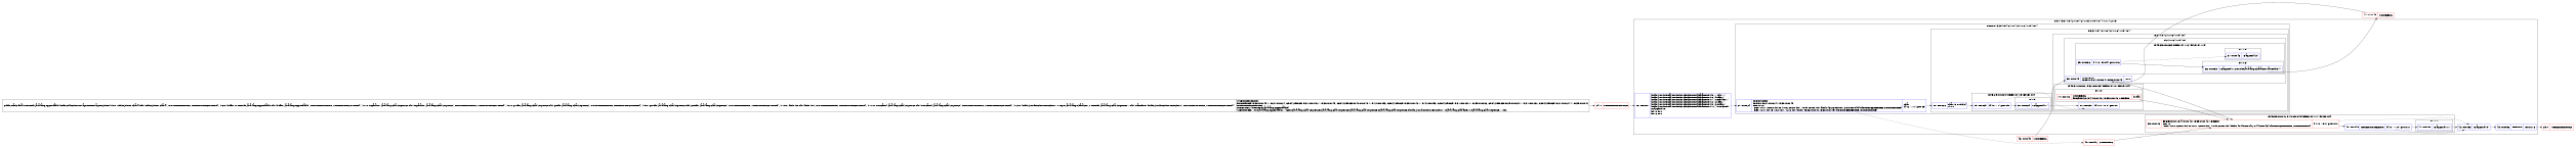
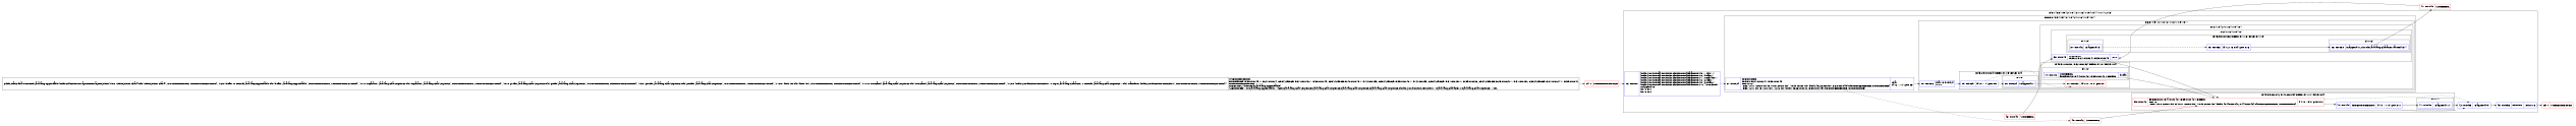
  digraph {
    rankdir=LR
    node [color=blue shape=record]
    n1 [label="{30\:\ 0x002d|r6.append(r7)\l}"]
    n2 [label="{29\:\ 0x002b|if (r0 \> 1) goto L5\l}"]
-   n3 [color=red label="{44\:\ 0x004c|SYNTHETIC\lEDGE_INSN: B:44:0x004c\-\>B:39:0x004c ?: BREAK  \l|break\l}"]
-   n4 [label="{31\:\ 0x0030|if (r10 \>= 0) goto L7\l}"]
+   n3 [label="{44\:\ 0x004c|SYNTHETIC\lEDGE_INSN: B:44:0x004c\-\>B:39:0x004c ?: BREAK  \l|break\l}"]
+   n4 [color=red label="{31\:\ 0x0030|if (r10 \>= 0) goto L7\l}"]
    n5 [label="{36\:\ 0x0038|r6.append(r12.invoke(java.lang.Character.valueOf(r3)))\l}"]
    n6 [label="{37\:\ 0x0046|r6.append(r3)\l}"]
    n7 [label="{35\:\ 0x0036|if (r12 != null) goto L16\l}"]
    n8 [label="{38\:\ 0x0049|LOOP_END\lLOOP:0: B:27:0x0024\-\>B:38:0x0049\l|r2++\l}"]
    n9 [label="{28\:\ 0x0026|char r3 = r5[r2]\lr0++\l}"]
    n10 [label="{27\:\ 0x0024|LOOP_START\lLOOP:0: B:27:0x0024\-\>B:38:0x0049\lPHI: r0 r2 \l  PHI: (r0v7 'count' int) = (r0v6 'count' int), (r0v9 'count' int) binds: [B:26:0x0000, B:38:0x0049] A[DONT_GENERATE, DONT_INLINE]\l  PHI: (r2v1 int) = (r2v0 int), (r2v2 int) binds: [B:26:0x0000, B:38:0x0049] A[DONT_GENERATE, DONT_INLINE]\l|char \lif (r2 \< r1) goto L3\l}"]
    n11 [label="{41\:\ 0x0050|r6.append(r11)\l}"]
    n12 [color=red label="{39\:\ 0x004c|EDGE_INSN: B:44:0x004c\-\>B:39:0x004c ?: BREAK  \lPHI: r0 \l  PHI: (r0v8 'count' int) = (r0v7 'count' int), (r0v9 'count' int) binds: [B:45:0x004c, B:44:0x004c] A[DONT_GENERATE, DONT_INLINE]\l|if (r10 \>= 0) goto L10\l}"]
    n13 [label="{40\:\ 0x004e|ADDED_TO_REGION\l|if (r0 \> r10) goto L11\l}"]
    n14 [label="{26\:\ 0x0000|kotlin.jvm.internal.Intrinsics.checkNotNullParameter(r5, \"\<this\>\")\lkotlin.jvm.internal.Intrinsics.checkNotNullParameter(r6, \"buffer\")\lkotlin.jvm.internal.Intrinsics.checkNotNullParameter(r7, \"separator\")\lkotlin.jvm.internal.Intrinsics.checkNotNullParameter(r8, \"prefix\")\lkotlin.jvm.internal.Intrinsics.checkNotNullParameter(r9, \"postfix\")\lkotlin.jvm.internal.Intrinsics.checkNotNullParameter(r11, \"truncated\")\lr6.append(r8)\lint r0 = 0\lint r2 = 0\l\l}"]
    n15 [label="{42\:\ 0x0053|r6.append(r9)\l}"]
    n16 [label="{43\:\ 0x0056|RETURN\l|return r6\l}"]
    n17 [color=red label="{47\:\ 0x0049|SYNTHETIC\l}"]
    n18 [color=red label="{45\:\ 0x004c|SYNTHETIC\l}"]
    n19 [color=red label="{25\:\ ?|MTH_EXIT_BLOCK\l}"]
    n20 [color=red label="{46\:\ 0x0049|SYNTHETIC\l}"]
    n21 [color=red label="{24\:\ ?|MTH_ENTER_BLOCK\l}"]
    n22 [label="{public static final A extends java.lang.Appendable kotlin.collections.ArraysKt___ArraysKt.joinTo((r5v0 '$this$joinTo' char[] A[D('$this$joinTo' char[]), IMMUTABLE_TYPE, METHOD_ARGUMENT]), (r6v0 'buffer' A extends java.lang.Appendable A[D('buffer' java.lang.Appendable), IMMUTABLE_TYPE, METHOD_ARGUMENT]), (r7v0 'separator' java.lang.CharSequence A[D('separator' java.lang.CharSequence), IMMUTABLE_TYPE, METHOD_ARGUMENT]), (r8v0 'prefix' java.lang.CharSequence A[D('prefix' java.lang.CharSequence), IMMUTABLE_TYPE, METHOD_ARGUMENT]), (r9v0 'postfix' java.lang.CharSequence A[D('postfix' java.lang.CharSequence), IMMUTABLE_TYPE, METHOD_ARGUMENT]), (r10v0 'limit' int A[D('limit' int), IMMUTABLE_TYPE, METHOD_ARGUMENT]), (r11v0 'truncated' java.lang.CharSequence A[D('truncated' java.lang.CharSequence), IMMUTABLE_TYPE, METHOD_ARGUMENT]), (r12v0 kotlin.jvm.functions.Function1\<? super java.lang.Character, ? extends java.lang.CharSequence\> A[D('transform' kotlin.jvm.functions.Function1), IMMUTABLE_TYPE, METHOD_ARGUMENT]))  | USE_LINES_HINTS\lBACK_EDGE: B:38:0x0049 \-\> B:27:0x0024, CROSS_EDGE: B:37:0x0046 \-\> B:38:0x0049, CROSS_EDGE: B:40:0x004e \-\> B:42:0x0053, CROSS_EDGE: B:39:0x004c \-\> B:42:0x0053, CROSS_EDGE: B:31:0x0030 \-\> B:35:0x0036, CROSS_EDGE: B:29:0x002b \-\> B:31:0x0030, CROSS_EDGE: B:27:0x0024 \-\> B:39:0x004c\lINLINE_NOT_NEEDED\lTYPE_VARS: [A extends java.lang.Appendable]\lSIGNATURE: \<A::Ljava\/lang\/Appendable;\>([CTA;Ljava\/lang\/CharSequence;Ljava\/lang\/CharSequence;Ljava\/lang\/CharSequence;ILjava\/lang\/CharSequence;Lkotlin\/jvm\/functions\/Function1\<\-Ljava\/lang\/Character;+Ljava\/lang\/CharSequence;\>;)TA;\l}" color=""]
    subgraph cluster_1 {
      label="R(5:1|(3:3|(1:5)|(2:(1:8)|(2:(1:16)(1:19)|18)))|(1:11)|12|13)"
      n14
      n15
      n16
      subgraph cluster_2 {
        label="LOOP:0: (3:3|(1:5)|(2:(1:8)|(2:(1:16)(1:19)|18)))"
        n10
        subgraph cluster_3 {
          label="R(3:3|(1:5)|(2:(1:8)|(2:(1:16)(1:19)|18)))"
          n9
          subgraph cluster_4 {
            label="IF [B:29:0x002b] THEN: R(1:5) ELSE: null"
            n2
            subgraph cluster_5 {
              label="R(1:5)"
              n1
            }
          }
          subgraph cluster_6 {
            label="R(2:(1:8)|(2:(1:16)(1:19)|18))"
            subgraph cluster_7 {
              label="IF [B:31:0x0030, B:32:0x0032] THEN: R(1:8) ELSE: null"
              n4
              subgraph cluster_8 {
                label="R(1:8)"
                n3
              }
            }
            subgraph cluster_9 {
              label="R(2:(1:16)(1:19)|18)"
              n8
              subgraph cluster_10 {
                label="IF [B:35:0x0036] THEN: R(1:16) ELSE: R(1:19)"
                n7
                subgraph cluster_11 {
                  label="R(1:16)"
                  n5
                }
                subgraph cluster_12 {
                  label="R(1:19)"
                  n6
                }
              }
            }
          }
        }
      }
      subgraph cluster_13 {
        label="IF [B:39:0x004c, B:40:0x004e] THEN: R(1:11) ELSE: null"
        n12
        n13
        subgraph cluster_14 {
          label="R(1:11)"
          n11
        }
      }
    }
    n1 -> n4
    n2 -> n1
    n2 -> n4 [style=dashed]
    n3 -> n12
    n5 -> n17
    n7 -> n5
-   n7 -> n6 [style=dashed]
+   n6 -> n7 [style=dashed]
    n8 -> n12
    n9 -> n2
    n10 -> n9
    n10 -> n18 [style=dashed]
    n11 -> n15
    n12 -> n13
    n12 -> n15 [style=dashed]
    n13 -> n11
    n13 -> n15 [style=dashed]
    n14 -> n10
    n15 -> n16
    n16 -> n19
    n17 -> n8
    n18 -> n12
    n20 -> n8
    n21 -> n14
    n22 -> n21
  }
